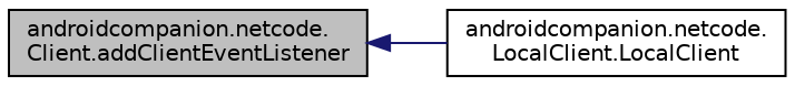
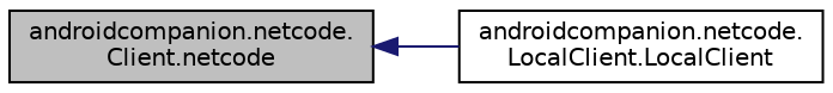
  digraph {
    rankdir=LR
    node [color=black fontname=Helvetica fontsize=10 shape=record style=filled]
-   n1 [fillcolor=grey75 fontcolor=black height=0.2 label="androidcompanion.netcode.\lClient.addClientEventListener" width=0.4]
+   n1 [fillcolor=grey75 fontcolor=black height=0.2 label="androidcompanion.netcode.\lClient.netcode" width=0.4]
    n2 [fillcolor=white height=0.2 label="androidcompanion.netcode.\lLocalClient.LocalClient" width=0.4]
    n1 -> n2 [color=midnightblue dir=back fontname=Helvetica fontsize=10 labelfontname=Helvetica labelfontsize=10 style=solid]
  }
